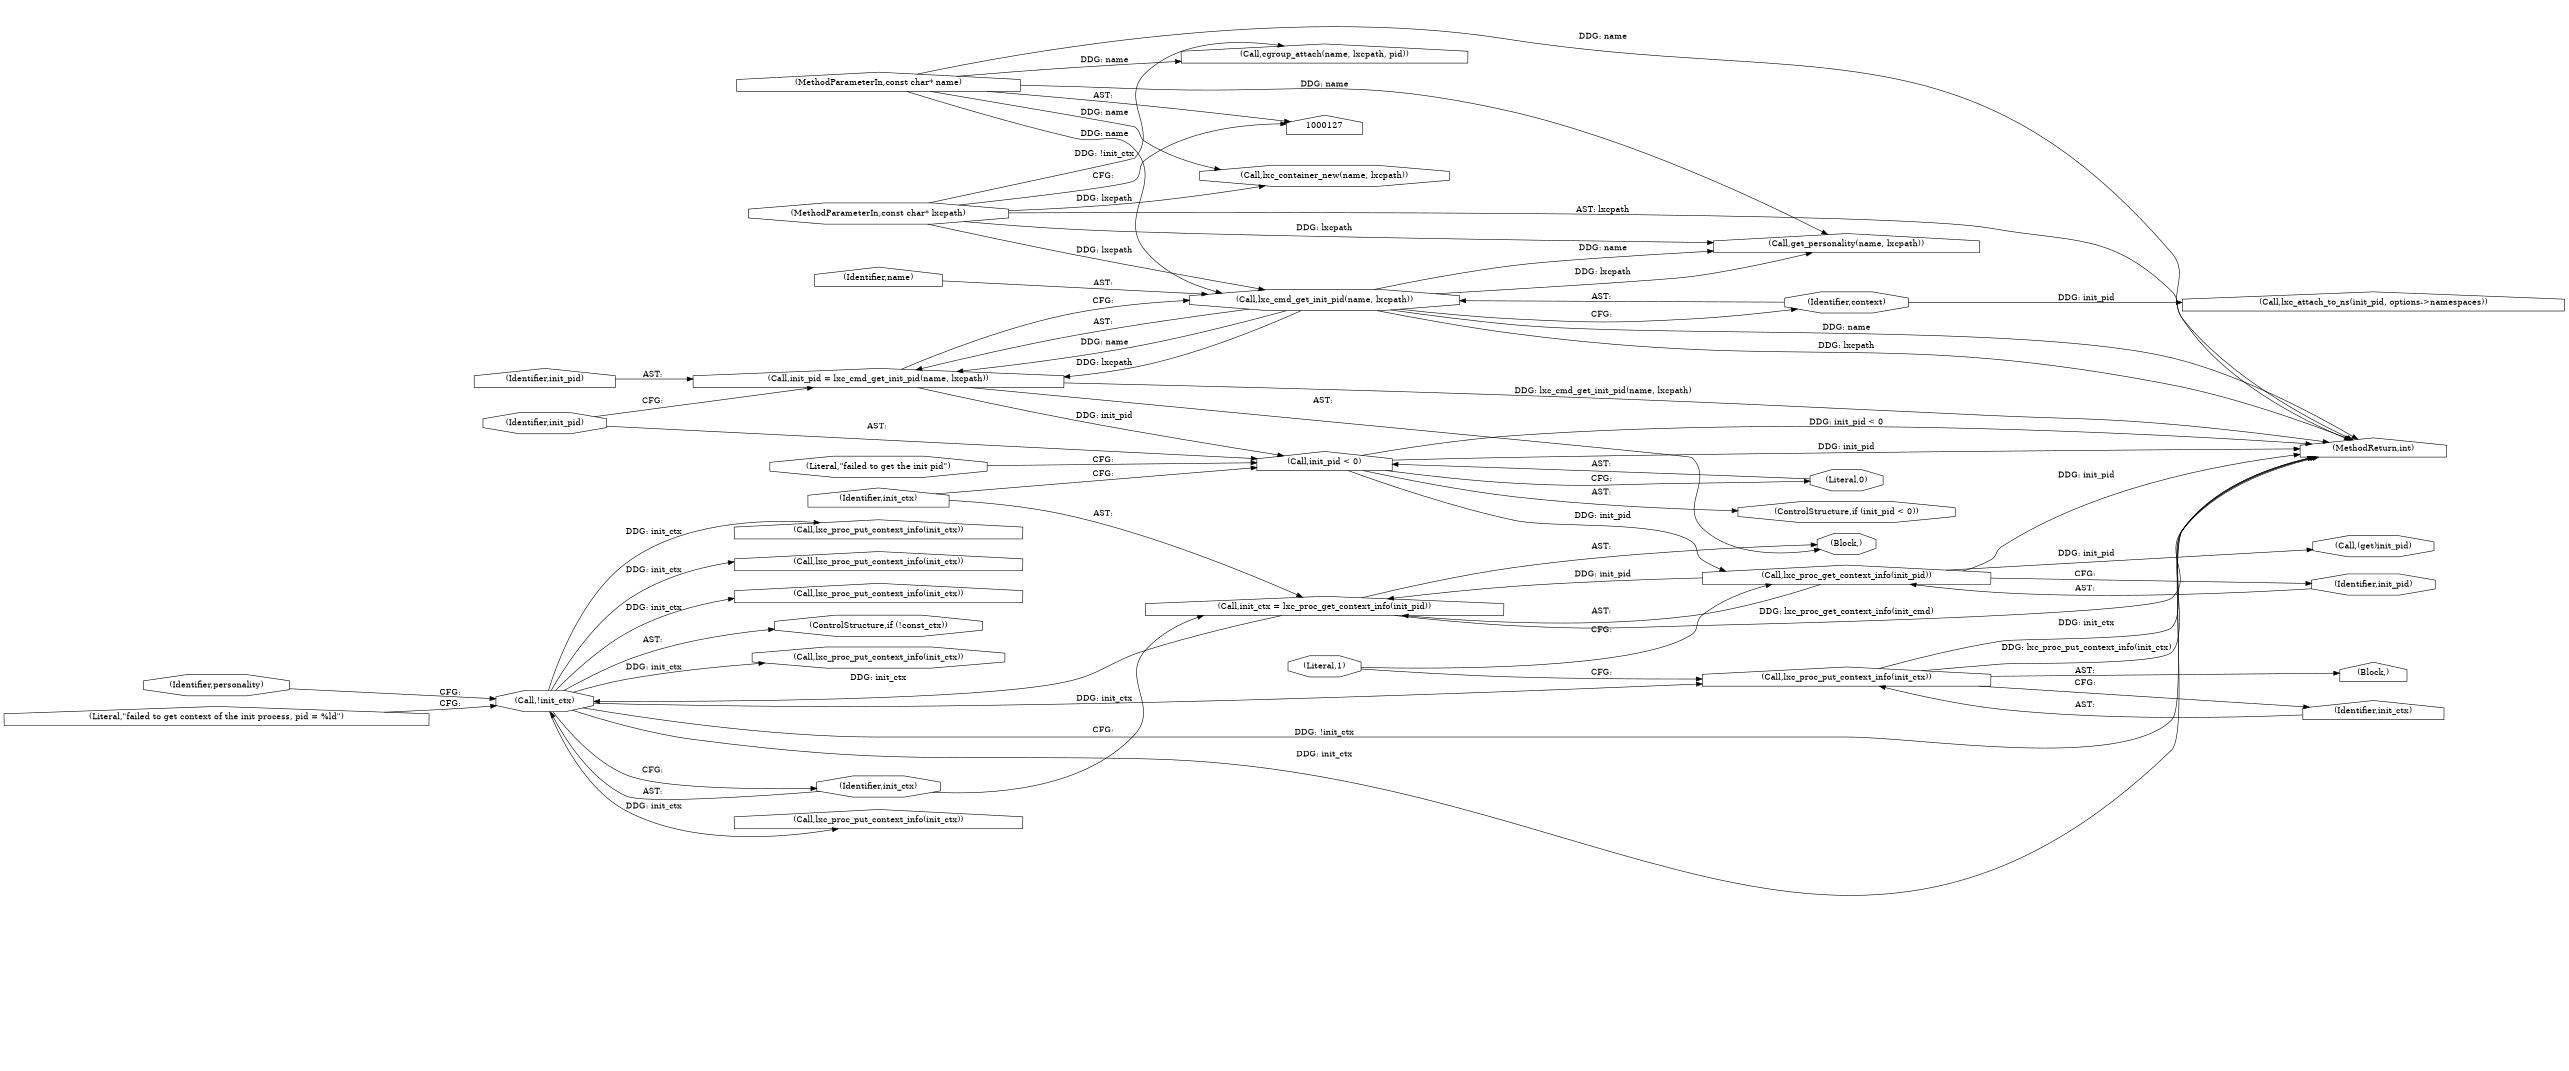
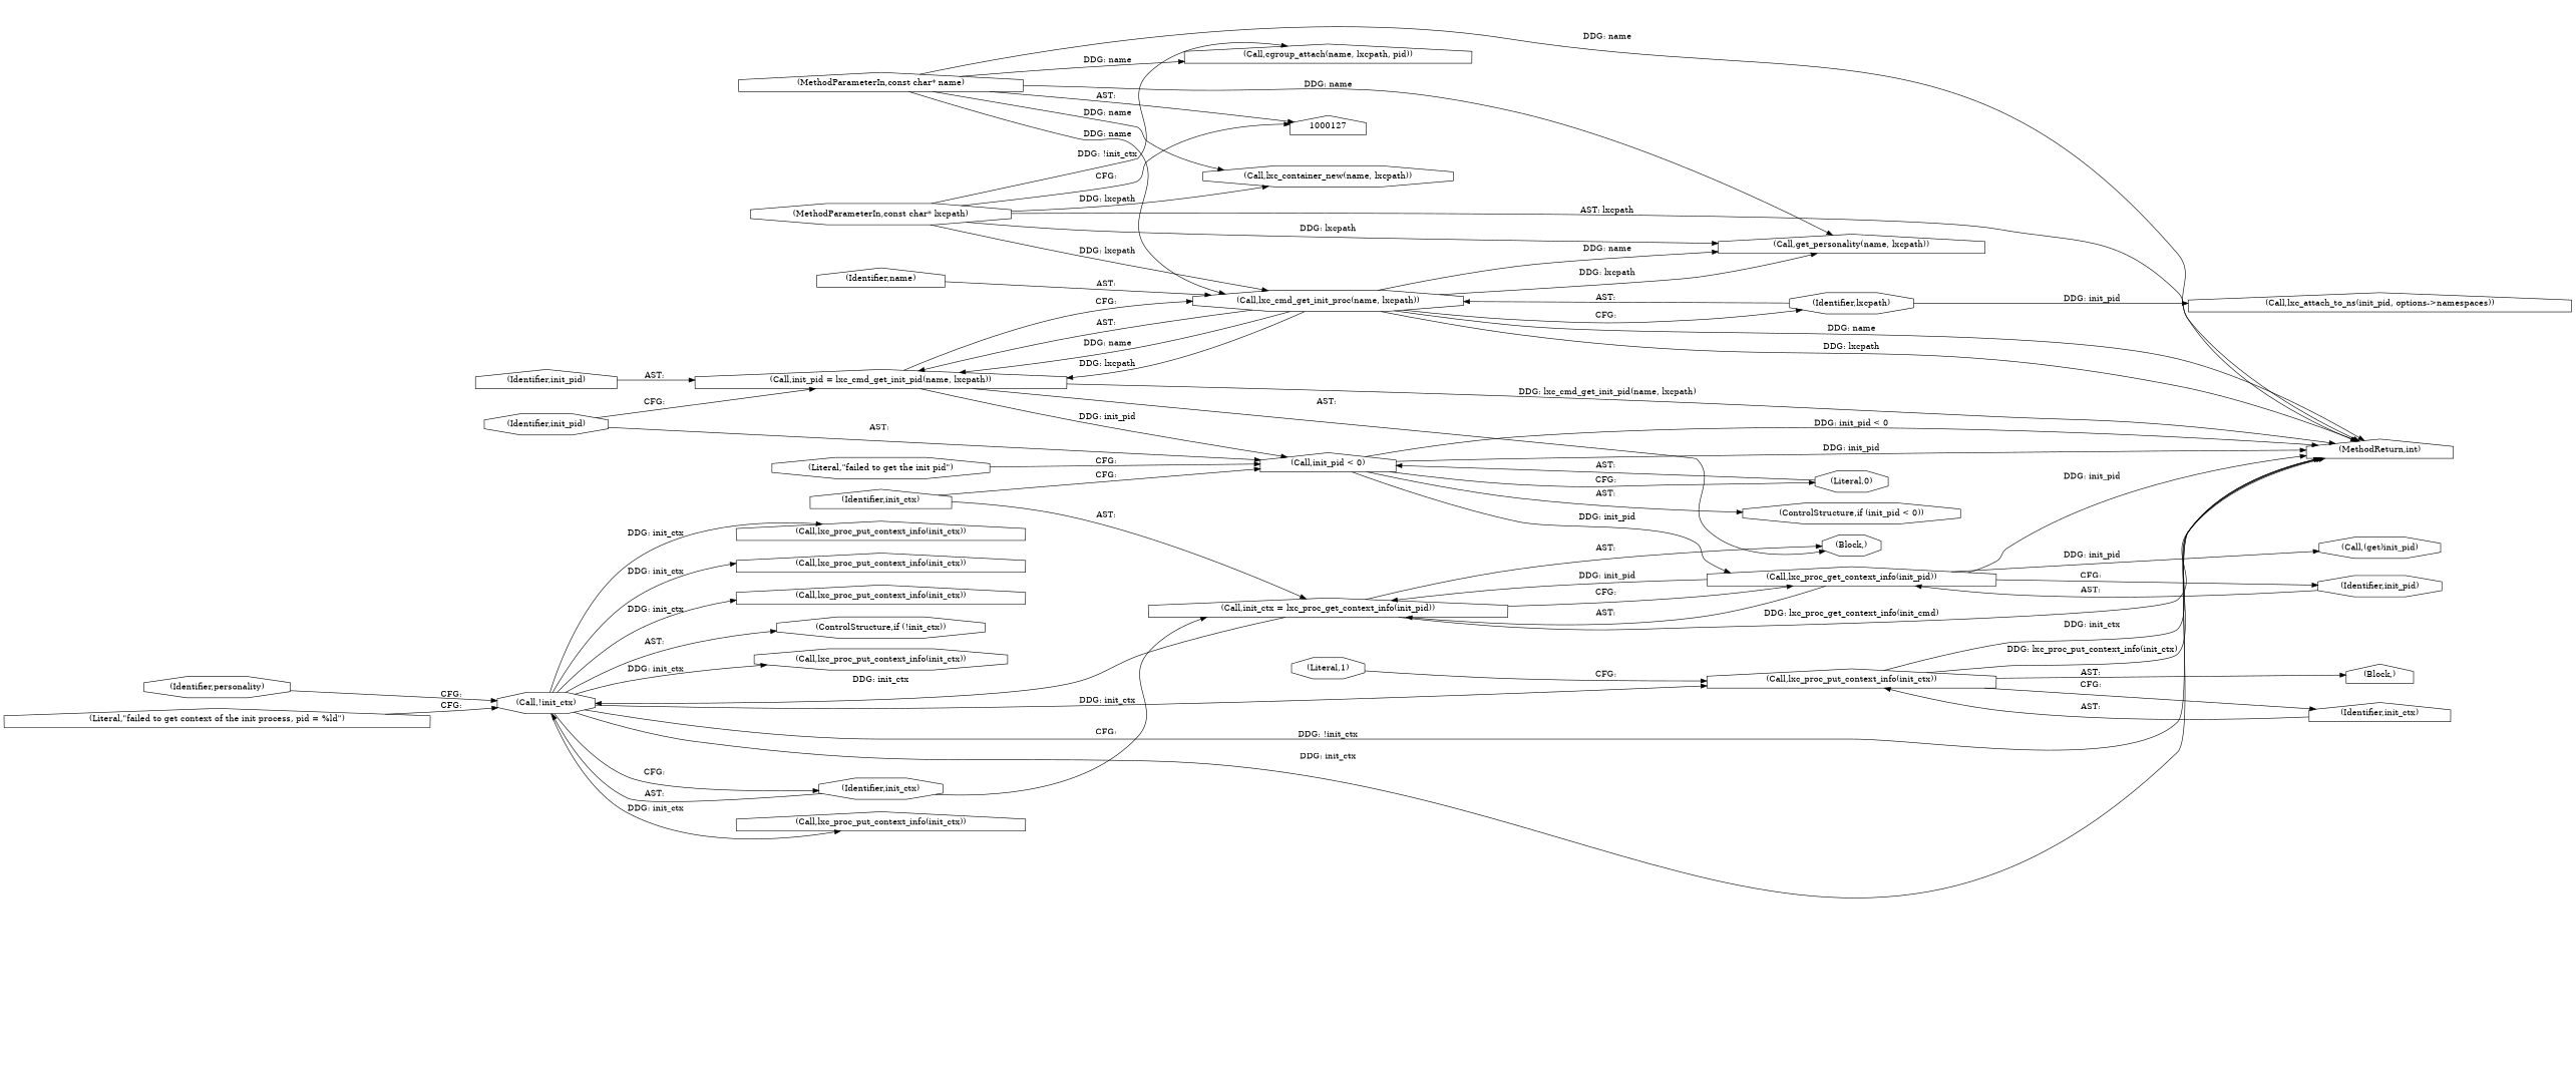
  digraph {
    rankdir=LR
    node [shape=house]
    n1 [label="(Call,lxc_proc_put_context_info(init_ctx))"]
    n2 [label="(Block,)"]
    n3 [label="(Identifier,init_ctx)"]
    n4 [label="(MethodReturn,int)"]
    n5 [label="(Call,!init_ctx)" shape=octagon]
    n6 [label="(Identifier,init_ctx)" shape=octagon]
    n7 [label="(Call,lxc_proc_put_context_info(init_ctx))"]
    n8 [label="(Call,lxc_proc_put_context_info(init_ctx))"]
    n9 [label="(Call,lxc_proc_put_context_info(init_ctx))"]
    n10 [label="(Call,lxc_proc_put_context_info(init_ctx))"]
-   n11 [label="(ControlStructure,if (!const_ctx))" shape=octagon]
+   n11 [label="(ControlStructure,if (!init_ctx))" shape=octagon]
    n12 [label="(Call,lxc_proc_put_context_info(init_ctx))" shape=octagon]
    n13 [label="(Call,init_ctx = lxc_proc_get_context_info(init_pid))"]
    n14 [label="(Call,lxc_proc_get_context_info(init_pid))"]
    n15 [label="(Block,)" shape=octagon]
    n16 [label="(Call,(get)init_pid)" shape=octagon]
    n17 [label="(Identifier,init_pid)" shape=octagon]
    n18 [label="(Call,lxc_attach_to_ns(init_pid, options->namespaces))"]
    n19 [label="(Call,init_pid < 0)"]
    n20 [label="(ControlStructure,if (init_pid < 0))" shape=octagon]
    n21 [label="(Literal,0)" shape=octagon]
    n22 [label="(Call,init_pid = lxc_cmd_get_init_pid(name, lxcpath))"]
-   n23 [label="(Call,lxc_cmd_get_init_pid(name, lxcpath))" shape=octagon]
+   n23 [label="(Call,lxc_cmd_get_init_proc(name, lxcpath))" shape=octagon]
    n24 [label="(Call,get_personality(name, lxcpath))"]
-   n25 [label="(Identifier,context)" shape=octagon]
+   n25 [label="(Identifier,lxcpath)" shape=octagon]
    n26 [label="(MethodParameterIn,const char* name)"]
    n27 [label="(Call,lxc_container_new(name, lxcpath))" shape=octagon]
    n28 [label="(Call,cgroup_attach(name, lxcpath, pid))"]
    1000127
    n30 [label="(MethodParameterIn,const char* lxcpath)" shape=octagon]
    n31 [label="(Identifier,personality)" shape=octagon]
    n32 [label="(Identifier,init_pid)"]
    n33 [label="(Identifier,name)"]
    n34 [label="(Literal,\"failed to get the init pid\")" shape=octagon]
    n35 [label="(Identifier,init_pid)" shape=octagon]
    n36 [label="(Literal,\"failed to get context of the init process, pid = %ld\")"]
    n37 [label="(Identifier,init_ctx)"]
    n38 [label="(Literal,1)" shape=octagon]
    n1 -> n2 [label="AST: "]
    n1 -> n3 [label="CFG: "]
    n1 -> n4 [label="DDG: init_ctx"]
    n1 -> n4 [label="DDG: lxc_proc_put_context_info(init_ctx)"]
    n3 -> n1 [label="AST: "]
    n5 -> n1 [label="DDG: init_ctx"]
    n5 -> n4 [label="DDG: !init_ctx"]
    n5 -> n4 [label="DDG: init_ctx"]
    n5 -> n6 [label="CFG: "]
    n5 -> n7 [label="DDG: init_ctx"]
    n5 -> n8 [label="DDG: init_ctx"]
    n5 -> n9 [label="DDG: init_ctx"]
    n5 -> n10 [label="DDG: init_ctx"]
    n5 -> n11 [label="AST: "]
    n5 -> n12 [label="DDG: init_ctx"]
    n6 -> n5 [label="AST: "]
    n6 -> n13 [label="CFG: "]
    n13 -> n4 [label="DDG: lxc_proc_get_context_info(init_cmd)"]
    n13 -> n5 [label="DDG: init_ctx"]
-   n38 -> n14 [label="CFG: "]
+   n13 -> n14 [label="CFG: "]
    n13 -> n15 [label="AST: "]
    n14 -> n4 [label="DDG: init_pid"]
    n14 -> n13 [label="AST: "]
    n14 -> n13 [label="DDG: init_pid"]
    n14 -> n16 [label="DDG: init_pid"]
    n14 -> n17 [label="CFG: "]
    n17 -> n14 [label="AST: "]
    n19 -> n4 [label="DDG: init_pid < 0"]
    n19 -> n4 [label="DDG: init_pid"]
    n19 -> n14 [label="DDG: init_pid"]
    n19 -> n20 [label="AST: "]
    n19 -> n21 [label="CFG: "]
    n21 -> n19 [label="AST: "]
    n22 -> n4 [label="DDG: lxc_cmd_get_init_pid(name, lxcpath)"]
    n22 -> n15 [label="AST: "]
    n22 -> n19 [label="DDG: init_pid"]
    n22 -> n23 [label="CFG: "]
    n23 -> n4 [label="DDG: name"]
    n23 -> n4 [label="DDG: lxcpath"]
    n23 -> n22 [label="AST: "]
    n23 -> n22 [label="DDG: name"]
    n23 -> n22 [label="DDG: lxcpath"]
    n23 -> n24 [label="DDG: name"]
    n23 -> n24 [label="DDG: lxcpath"]
    n23 -> n25 [label="CFG: "]
    n25 -> n18 [label="DDG: init_pid"]
    n25 -> n23 [label="AST: "]
    n26 -> n4 [label="DDG: name"]
    n26 -> n23 [label="DDG: name"]
    n26 -> n24 [label="DDG: name"]
    n26 -> n27 [label="DDG: name"]
    n26 -> n28 [label="DDG: name"]
    n26 -> 1000127 [label="AST: "]
    n30 -> n4 [label="AST: lxcpath"]
    n30 -> n23 [label="DDG: lxcpath"]
    n30 -> n24 [label="DDG: lxcpath"]
    n30 -> n27 [label="DDG: lxcpath"]
    n30 -> n28 [label="DDG: !init_ctx"]
    n30 -> 1000127 [label="CFG: "]
    n31 -> n5 [label="CFG: "]
    n32 -> n22 [label="AST: "]
    n33 -> n23 [label="AST: "]
    n34 -> n19 [label="CFG: "]
    n35 -> n19 [label="AST: "]
    n35 -> n22 [label="CFG: "]
    n36 -> n5 [label="CFG: "]
    n37 -> n13 [label="AST: "]
    n37 -> n19 [label="CFG: "]
    n38 -> n1 [label="CFG: "]
  }
